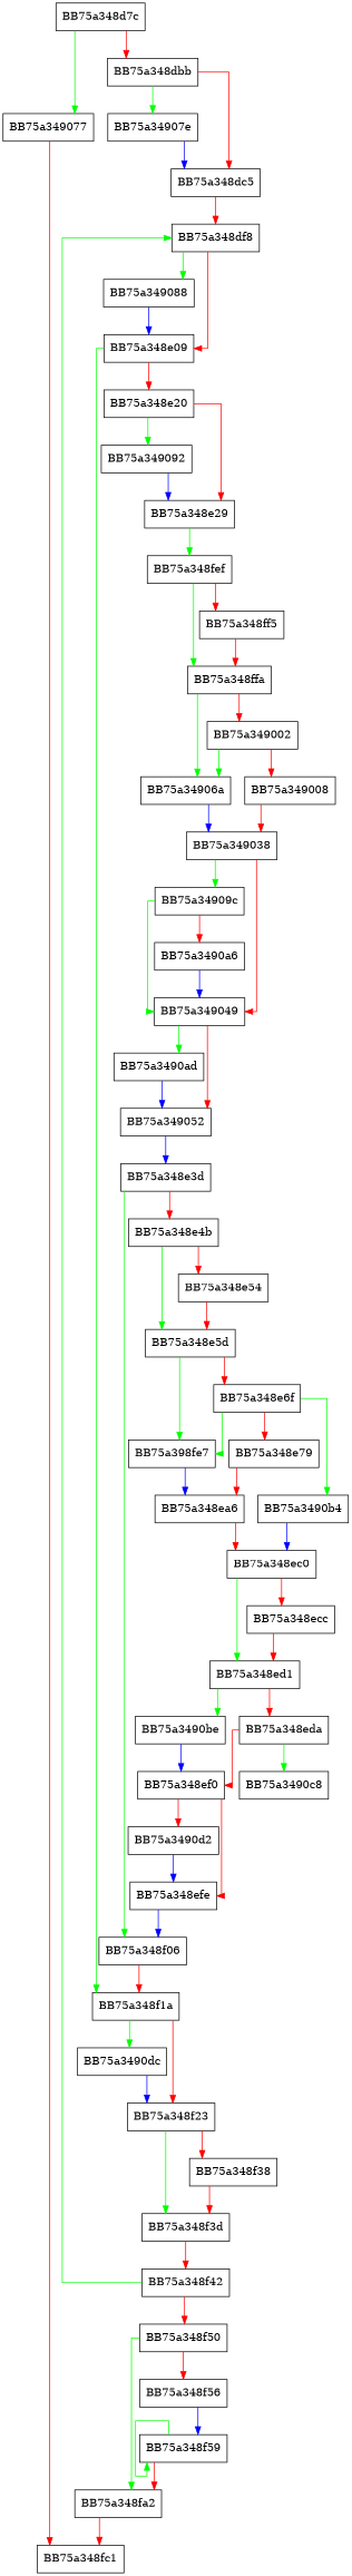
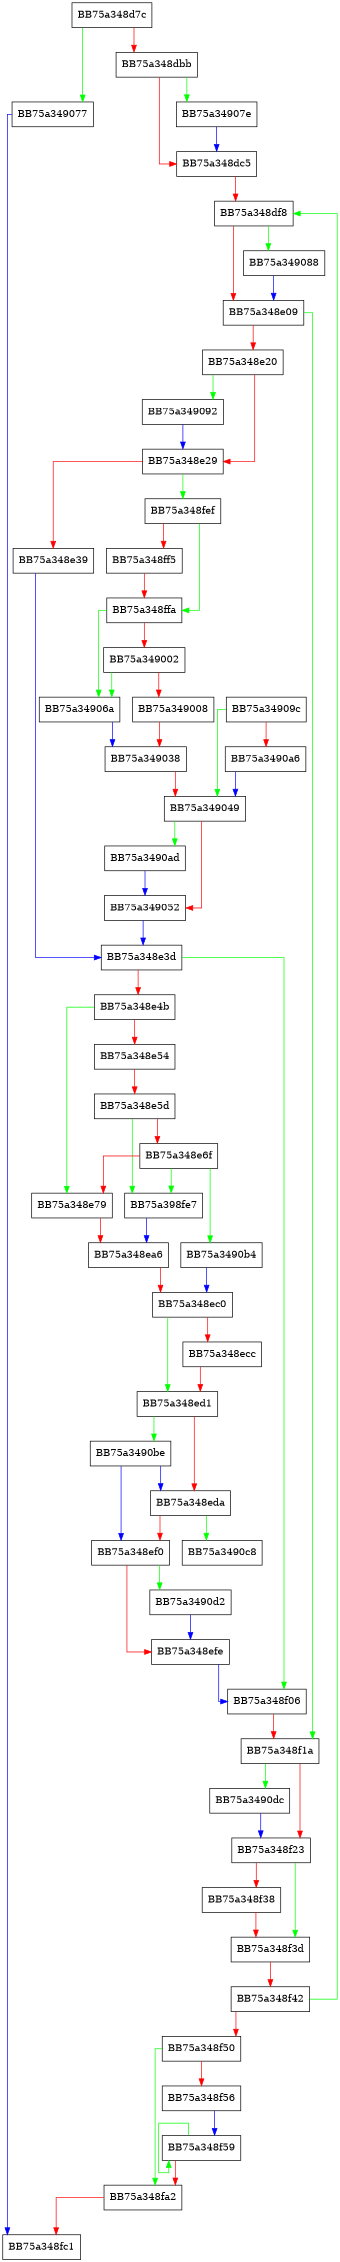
  digraph {
    splines=ortho
    node [shape=box]
    edge [color=red]
    BB75a348d7c
    BB75a349077
    BB75a348dbb
    BB75a348fc1
    BB75a34907e
    BB75a348dc5
    BB75a348df8
    BB75a349088
    BB75a348e09
    BB75a348f1a
    BB75a348e20
    BB75a3490dc
    BB75a348f23
    BB75a349092
    BB75a348e29
    BB75a348f3d
    BB75a348f38
    BB75a348fef
+   BB75a348e39
    BB75a348ffa
    BB75a348ff5
    BB75a348e3d
    BB75a34906a
    BB75a349002
    BB75a348f06
    BB75a348e4b
    BB75a348e5d
    BB75a348e54
    n29 [label=BB75a398fe7]
    BB75a348e6f
    BB75a348ea6
    BB75a348e79
    BB75a3490b4
    BB75a348ec0
    BB75a348ed1
    BB75a348ecc
    BB75a3490be
    BB75a348eda
    BB75a348ef0
    BB75a3490c8
    BB75a3490d2
    BB75a348efe
    BB75a348f42
    BB75a348f50
    BB75a348fa2
    BB75a348f56
    BB75a348f59
    BB75a349038
    BB75a349008
    BB75a34909c
    BB75a349049
    BB75a3490a6
    BB75a3490ad
    BB75a349052
    BB75a348d7c -> BB75a349077 [color=green]
    BB75a348d7c -> BB75a348dbb
-   BB75a349077 -> BB75a348fc1
+   BB75a349077 -> BB75a348fc1 [color=blue]
    BB75a348dbb -> BB75a34907e [color=green]
    BB75a348dbb -> BB75a348dc5
    BB75a34907e -> BB75a348dc5 [color=blue]
    BB75a348dc5 -> BB75a348df8
    BB75a348df8 -> BB75a349088 [color=green]
    BB75a348df8 -> BB75a348e09
    BB75a349088 -> BB75a348e09 [color=blue]
    BB75a348e09 -> BB75a348f1a [color=green]
    BB75a348e09 -> BB75a348e20
    BB75a348f1a -> BB75a3490dc [color=green]
    BB75a348f1a -> BB75a348f23
    BB75a348e20 -> BB75a349092 [color=green]
    BB75a348e20 -> BB75a348e29
    BB75a3490dc -> BB75a348f23 [color=blue]
    BB75a348f23 -> BB75a348f3d [color=green]
    BB75a348f23 -> BB75a348f38
    BB75a349092 -> BB75a348e29 [color=blue]
    BB75a348e29 -> BB75a348fef [color=green]
+   BB75a348e29 -> BB75a348e39
    BB75a348f3d -> BB75a348f42
    BB75a348f38 -> BB75a348f3d
    BB75a348fef -> BB75a348ffa [color=green]
    BB75a348fef -> BB75a348ff5
+   BB75a348e39 -> BB75a348e3d [color=blue]
    BB75a348ffa -> BB75a34906a [color=green]
    BB75a348ffa -> BB75a349002
    BB75a348ff5 -> BB75a348ffa
    BB75a348e3d -> BB75a348f06 [color=green]
    BB75a348e3d -> BB75a348e4b
    BB75a34906a -> BB75a349038 [color=blue]
    BB75a349002 -> BB75a34906a [color=green]
    BB75a349002 -> BB75a349008
    BB75a348f06 -> BB75a348f1a
-   BB75a348e4b -> BB75a348e5d [color=green]
+   BB75a348e4b -> BB75a348e79 [color=green]
    BB75a348e4b -> BB75a348e54
    BB75a348e5d -> n29 [color=green]
    BB75a348e5d -> BB75a348e6f
    BB75a348e54 -> BB75a348e5d
    n29 -> BB75a348ea6 [color=blue]
    BB75a348e6f -> n29 [color=green]
    BB75a348e6f -> BB75a348e79
    BB75a348e6f -> BB75a3490b4 [color=green]
    BB75a348ea6 -> BB75a348ec0
    BB75a348e79 -> BB75a348ea6
    BB75a3490b4 -> BB75a348ec0 [color=blue]
    BB75a348ec0 -> BB75a348ed1 [color=green]
    BB75a348ec0 -> BB75a348ecc
    BB75a348ed1 -> BB75a3490be [color=green]
    BB75a348ed1 -> BB75a348eda
    BB75a348ecc -> BB75a348ed1
+   BB75a3490be -> BB75a348eda [color=blue]
    BB75a3490be -> BB75a348ef0 [color=blue]
    BB75a348eda -> BB75a348ef0
    BB75a348eda -> BB75a3490c8 [color=green]
-   BB75a348ef0 -> BB75a3490d2
+   BB75a348ef0 -> BB75a3490d2 [color=green]
    BB75a348ef0 -> BB75a348efe
    BB75a3490d2 -> BB75a348efe [color=blue]
    BB75a348efe -> BB75a348f06 [color=blue]
    BB75a348f42 -> BB75a348df8 [color=green]
    BB75a348f42 -> BB75a348f50
    BB75a348f50 -> BB75a348fa2 [color=green]
    BB75a348f50 -> BB75a348f56
    BB75a348fa2 -> BB75a348fc1
    BB75a348f56 -> BB75a348f59 [color=blue]
    BB75a348f59 -> BB75a348fa2
    BB75a348f59 -> BB75a348f59 [color=green]
-   BB75a349038 -> BB75a34909c [color=green]
    BB75a349038 -> BB75a349049
    BB75a349008 -> BB75a349038
    BB75a34909c -> BB75a349049 [color=green]
    BB75a34909c -> BB75a3490a6
    BB75a349049 -> BB75a3490ad [color=green]
    BB75a349049 -> BB75a349052
    BB75a3490a6 -> BB75a349049 [color=blue]
    BB75a3490ad -> BB75a349052 [color=blue]
    BB75a349052 -> BB75a348e3d [color=blue]
  }
